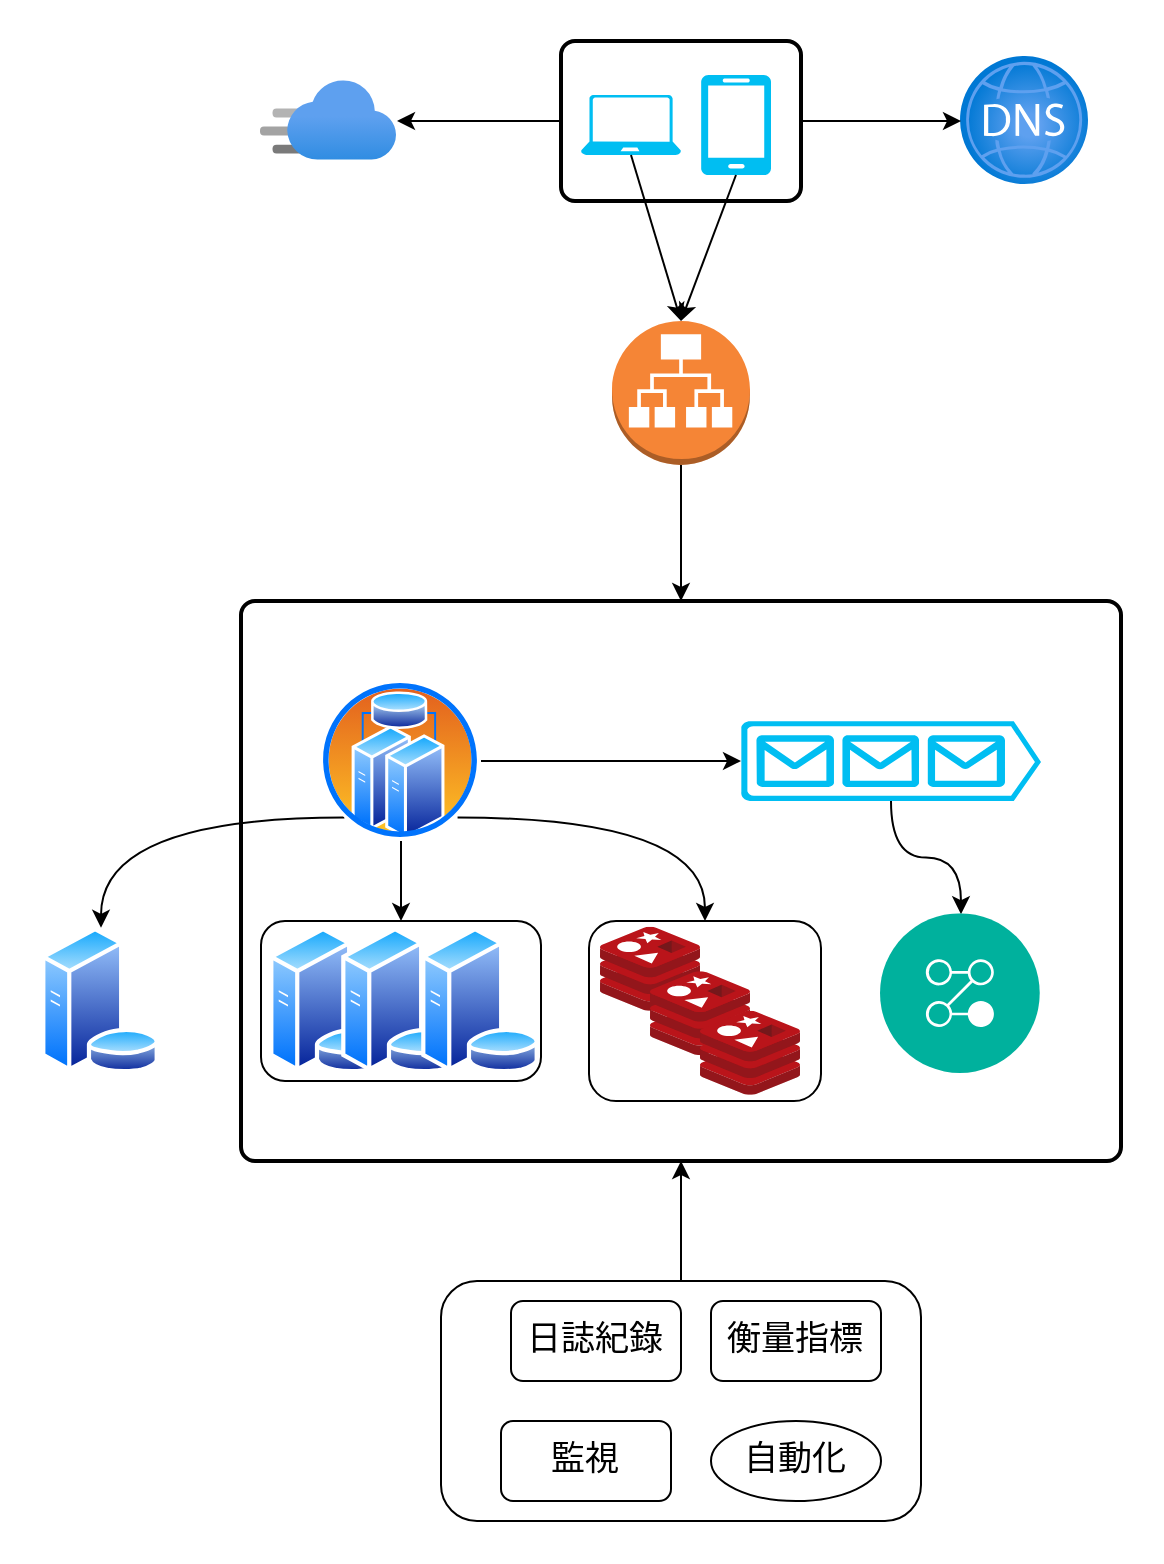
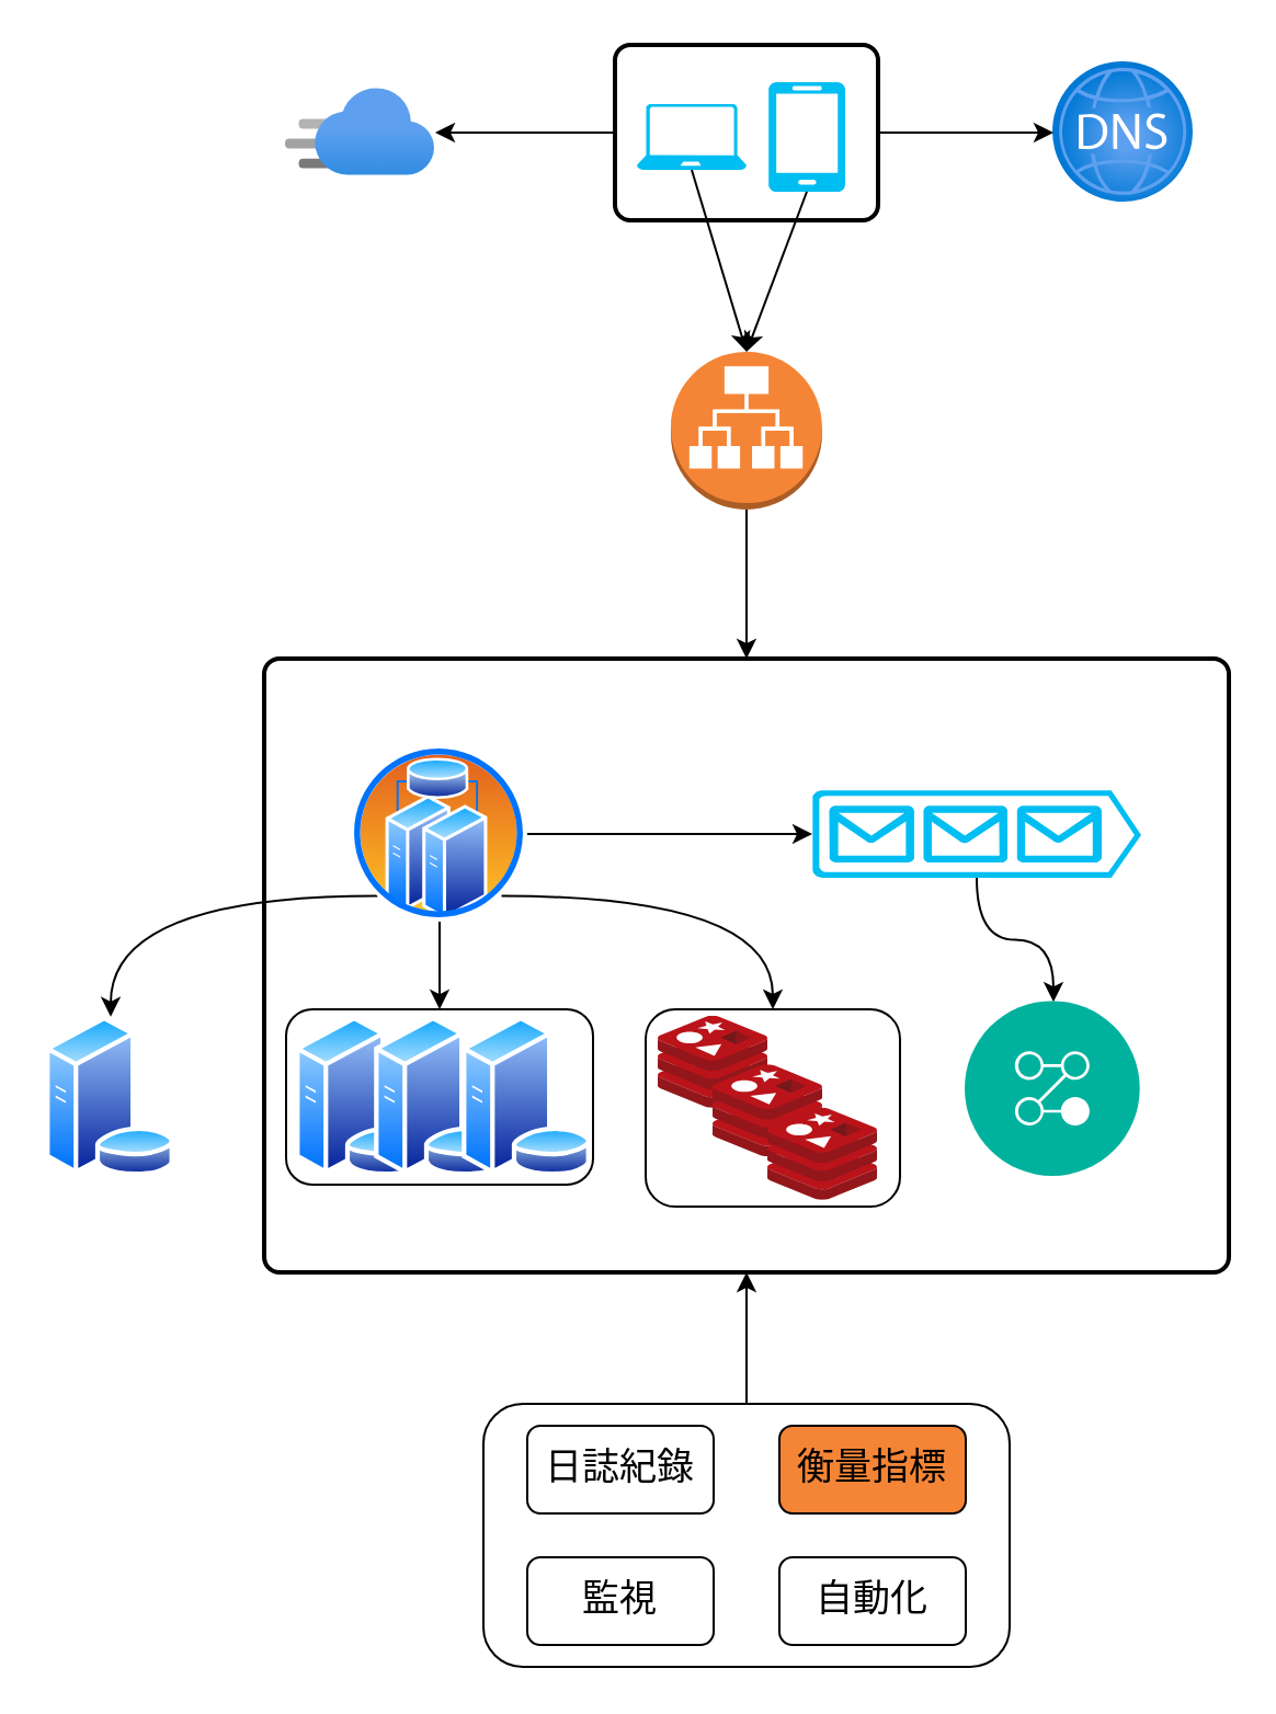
  <mxCell id="0" />
  <mxCell id="1" parent="0" />
  <mxCell id="2" value="" style="rounded=1;whiteSpace=wrap;html=1;absoluteArcSize=1;arcSize=14;strokeWidth=2;" vertex="1" parent="1"><mxGeometry x="120" y="300" width="440" height="280" as="geometry" /></mxCell>
  <mxCell id="3" value="" style="aspect=fixed;html=1;points=[];align=center;image;fontSize=12;image=img/lib/azure2/networking/DNS_Zones.svg;" vertex="1" parent="1"><mxGeometry x="480" y="28" width="64" height="64" as="geometry" /></mxCell>
  <mxCell id="4" value="" style="rounded=1;whiteSpace=wrap;html=1;absoluteArcSize=1;arcSize=14;strokeWidth=2;" vertex="1" parent="1"><mxGeometry x="280" y="20" width="120" height="80" as="geometry" /></mxCell>
  <mxCell id="5" value="" style="verticalLabelPosition=bottom;html=1;verticalAlign=top;align=center;strokeColor=none;fillColor=#00BEF2;shape=mxgraph.azure.mobile;pointerEvents=1;" vertex="1" parent="1"><mxGeometry x="350" y="37" width="35" height="50" as="geometry" /></mxCell>
  <mxCell id="6" value="" style="verticalLabelPosition=bottom;html=1;verticalAlign=top;align=center;strokeColor=none;fillColor=#00BEF2;shape=mxgraph.azure.laptop;pointerEvents=1;" vertex="1" parent="1"><mxGeometry x="290" y="47" width="50" height="30" as="geometry" /></mxCell>
  <mxCell id="7" value="" style="aspect=fixed;html=1;points=[];align=center;image;fontSize=12;image=img/lib/azure2/app_services/CDN_Profiles.svg;" vertex="1" parent="1"><mxGeometry x="130" y="40" width="68" height="40" as="geometry" /></mxCell>
  <mxCell id="8" style="edgeStyle=orthogonalEdgeStyle;rounded=0;orthogonalLoop=1;jettySize=auto;html=1;entryX=0.5;entryY=0;entryDx=0;entryDy=0;" edge="1" parent="1" source="9" target="2"><mxGeometry relative="1" as="geometry" /></mxCell>
  <mxCell id="9" value="" style="outlineConnect=0;dashed=0;verticalLabelPosition=bottom;verticalAlign=top;align=center;html=1;shape=mxgraph.aws3.application_load_balancer;fillColor=#F58536;gradientColor=none;" vertex="1" parent="1"><mxGeometry x="305.5" y="160" width="69" height="72" as="geometry" /></mxCell>
  <mxCell id="10" value="" style="endArrow=classic;html=1;rounded=0;exitX=0;exitY=0.5;exitDx=0;exitDy=0;" edge="1" parent="1" source="4" target="7"><mxGeometry width="50" height="50" relative="1" as="geometry"><mxPoint x="220" y="210" as="sourcePoint" /><mxPoint x="270" y="160" as="targetPoint" /></mxGeometry></mxCell>
  <mxCell id="11" value="" style="endArrow=classic;html=1;rounded=0;exitX=1;exitY=0.5;exitDx=0;exitDy=0;" edge="1" parent="1" source="4" target="3"><mxGeometry width="50" height="50" relative="1" as="geometry"><mxPoint x="210" y="200" as="sourcePoint" /><mxPoint x="260" y="150" as="targetPoint" /></mxGeometry></mxCell>
  <mxCell id="12" value="" style="endArrow=classic;html=1;rounded=0;exitX=0.5;exitY=1;exitDx=0;exitDy=0;exitPerimeter=0;entryX=0.5;entryY=0;entryDx=0;entryDy=0;entryPerimeter=0;" edge="1" parent="1" source="6" target="9"><mxGeometry width="50" height="50" relative="1" as="geometry"><mxPoint x="210" y="200" as="sourcePoint" /><mxPoint x="260" y="150" as="targetPoint" /></mxGeometry></mxCell>
  <mxCell id="13" value="" style="endArrow=classic;html=1;rounded=0;exitX=0.5;exitY=1;exitDx=0;exitDy=0;exitPerimeter=0;entryX=0.5;entryY=0;entryDx=0;entryDy=0;entryPerimeter=0;" edge="1" parent="1" source="5" target="9"><mxGeometry width="50" height="50" relative="1" as="geometry"><mxPoint x="450" y="220" as="sourcePoint" /><mxPoint x="500" y="170" as="targetPoint" /></mxGeometry></mxCell>
  <mxCell id="14" style="edgeStyle=orthogonalEdgeStyle;rounded=0;orthogonalLoop=1;jettySize=auto;html=1;entryX=0;entryY=0.5;entryDx=0;entryDy=0;entryPerimeter=0;" edge="1" parent="1" source="18" target="20"><mxGeometry relative="1" as="geometry" /></mxCell>
  <mxCell id="15" style="edgeStyle=orthogonalEdgeStyle;curved=1;orthogonalLoop=1;jettySize=auto;html=1;entryX=0.5;entryY=0;entryDx=0;entryDy=0;strokeColor=default;" edge="1" parent="1" source="18" target="22"><mxGeometry relative="1" as="geometry" /></mxCell>
  <mxCell id="16" style="edgeStyle=orthogonalEdgeStyle;orthogonalLoop=1;jettySize=auto;html=1;exitX=1;exitY=1;exitDx=0;exitDy=0;strokeColor=default;curved=1;" edge="1" parent="1" source="18" target="26"><mxGeometry relative="1" as="geometry" /></mxCell>
  <mxCell id="17" style="edgeStyle=orthogonalEdgeStyle;curved=1;orthogonalLoop=1;jettySize=auto;html=1;exitX=0;exitY=1;exitDx=0;exitDy=0;entryX=0.5;entryY=0;entryDx=0;entryDy=0;strokeColor=default;" edge="1" parent="1" source="18" target="30"><mxGeometry relative="1" as="geometry" /></mxCell>
  <mxCell id="18" value="" style="aspect=fixed;perimeter=ellipsePerimeter;html=1;align=center;shadow=0;dashed=0;spacingTop=3;image;image=img/lib/active_directory/cluster_server.svg;" vertex="1" parent="1"><mxGeometry x="160" y="340" width="80" height="80" as="geometry" /></mxCell>
  <mxCell id="19" style="edgeStyle=orthogonalEdgeStyle;orthogonalLoop=1;jettySize=auto;html=1;exitX=0.5;exitY=1;exitDx=0;exitDy=0;exitPerimeter=0;strokeColor=default;curved=1;" edge="1" parent="1" source="20" target="21"><mxGeometry relative="1" as="geometry" /></mxCell>
  <mxCell id="20" value="" style="verticalLabelPosition=bottom;html=1;verticalAlign=top;align=center;strokeColor=none;fillColor=#00BEF2;shape=mxgraph.azure.queue_generic;pointerEvents=1;" vertex="1" parent="1"><mxGeometry x="370" y="360" width="150" height="40" as="geometry" /></mxCell>
  <mxCell id="21" value="" style="aspect=fixed;perimeter=ellipsePerimeter;html=1;align=center;shadow=0;dashed=0;fontColor=#4277BB;labelBackgroundColor=#ffffff;fontSize=12;spacingTop=3;image;image=img/lib/ibm/management/process_management.svg;" vertex="1" parent="1"><mxGeometry x="440" y="456.59" width="80" height="80" as="geometry" /></mxCell>
  <mxCell id="22" value="" style="rounded=1;whiteSpace=wrap;html=1;" vertex="1" parent="1"><mxGeometry x="130" y="460.01" width="140" height="80" as="geometry" /></mxCell>
  <mxCell id="23" value="" style="aspect=fixed;perimeter=ellipsePerimeter;html=1;align=center;shadow=0;dashed=0;spacingTop=3;image;image=img/lib/active_directory/database_server.svg;" vertex="1" parent="1"><mxGeometry x="134" y="463.42" width="60" height="73.17" as="geometry" /></mxCell>
  <mxCell id="24" value="" style="aspect=fixed;perimeter=ellipsePerimeter;html=1;align=center;shadow=0;dashed=0;spacingTop=3;image;image=img/lib/active_directory/database_server.svg;" vertex="1" parent="1"><mxGeometry x="170" y="463.42" width="60" height="73.17" as="geometry" /></mxCell>
  <mxCell id="25" value="" style="aspect=fixed;perimeter=ellipsePerimeter;html=1;align=center;shadow=0;dashed=0;spacingTop=3;image;image=img/lib/active_directory/database_server.svg;" vertex="1" parent="1"><mxGeometry x="210" y="463.42" width="60" height="73.17" as="geometry" /></mxCell>
  <mxCell id="26" value="" style="rounded=1;whiteSpace=wrap;html=1;" vertex="1" parent="1"><mxGeometry x="294" y="460" width="116" height="90" as="geometry" /></mxCell>
  <mxCell id="27" value="" style="sketch=0;aspect=fixed;html=1;points=[];align=center;image;fontSize=12;image=img/lib/mscae/Cache_Redis_Product.svg;" vertex="1" parent="1"><mxGeometry x="300" y="463.42" width="50" height="42" as="geometry" /></mxCell>
  <mxCell id="28" value="" style="sketch=0;aspect=fixed;html=1;points=[];align=center;image;fontSize=12;image=img/lib/mscae/Cache_Redis_Product.svg;" vertex="1" parent="1"><mxGeometry x="325" y="485.59" width="50" height="42" as="geometry" /></mxCell>
  <mxCell id="29" value="" style="sketch=0;aspect=fixed;html=1;points=[];align=center;image;fontSize=12;image=img/lib/mscae/Cache_Redis_Product.svg;" vertex="1" parent="1"><mxGeometry x="350" y="505.42" width="50" height="42" as="geometry" /></mxCell>
  <mxCell id="30" value="" style="aspect=fixed;perimeter=ellipsePerimeter;html=1;align=center;shadow=0;dashed=0;spacingTop=3;image;image=img/lib/active_directory/database_server.svg;" vertex="1" parent="1"><mxGeometry x="20" y="463.42" width="60" height="73.17" as="geometry" /></mxCell>
  <mxCell id="31" style="edgeStyle=orthogonalEdgeStyle;curved=1;orthogonalLoop=1;jettySize=auto;html=1;entryX=0.5;entryY=1;entryDx=0;entryDy=0;strokeColor=default;fontSize=17;" edge="1" parent="1" source="32" target="2"><mxGeometry relative="1" as="geometry" /></mxCell>
  <mxCell id="32" value="" style="rounded=1;whiteSpace=wrap;html=1;fontSize=17;" vertex="1" parent="1"><mxGeometry x="220" y="640" width="240" height="120" as="geometry" /></mxCell>
- <mxCell id="33" value="&lt;font style=&quot;font-size: 17px;&quot;&gt;日誌紀錄&lt;/font&gt;" style="rounded=1;whiteSpace=wrap;html=1;" vertex="1" parent="1"><mxGeometry x="255" y="650" width="85" height="40" as="geometry" /></mxCell>
- <mxCell id="34" value="&lt;font style=&quot;font-size: 17px;&quot;&gt;衡量指標&lt;/font&gt;" style="rounded=1;whiteSpace=wrap;html=1;" vertex="1" parent="1"><mxGeometry x="355" y="650" width="85" height="40" as="geometry" /></mxCell>
- <mxCell id="35" value="&lt;font style=&quot;font-size: 17px;&quot;&gt;監視&lt;/font&gt;" style="rounded=1;whiteSpace=wrap;html=1;" vertex="1" parent="1"><mxGeometry x="250" y="710" width="85" height="40" as="geometry" /></mxCell>
- <mxCell id="36" value="&lt;span style=&quot;font-size: 17px;&quot;&gt;自動化&lt;/span&gt;" style="ellipse;whiteSpace=wrap;html=1;" vertex="1" parent="1"><mxGeometry x="355" y="710" width="85" height="40" as="geometry" /></mxCell>
+ <mxCell id="33" value="&lt;font style=&quot;font-size: 17px;&quot;&gt;日誌紀錄&lt;/font&gt;" style="rounded=1;whiteSpace=wrap;html=1;" vertex="1" parent="1"><mxGeometry x="240" y="650" width="85" height="40" as="geometry" /></mxCell>
+ <mxCell id="34" value="&lt;font style=&quot;font-size: 17px;&quot;&gt;衡量指標&lt;/font&gt;" style="rounded=1;whiteSpace=wrap;html=1;fillColor=#f58536;" vertex="1" parent="1"><mxGeometry x="355" y="650" width="85" height="40" as="geometry" /></mxCell>
+ <mxCell id="35" value="&lt;font style=&quot;font-size: 17px;&quot;&gt;監視&lt;/font&gt;" style="rounded=1;whiteSpace=wrap;html=1;" vertex="1" parent="1"><mxGeometry x="240" y="710" width="85" height="40" as="geometry" /></mxCell>
+ <mxCell id="36" value="&lt;span style=&quot;font-size: 17px;&quot;&gt;自動化&lt;/span&gt;" style="rounded=1;whiteSpace=wrap;html=1;" vertex="1" parent="1"><mxGeometry x="355" y="710" width="85" height="40" as="geometry" /></mxCell>
